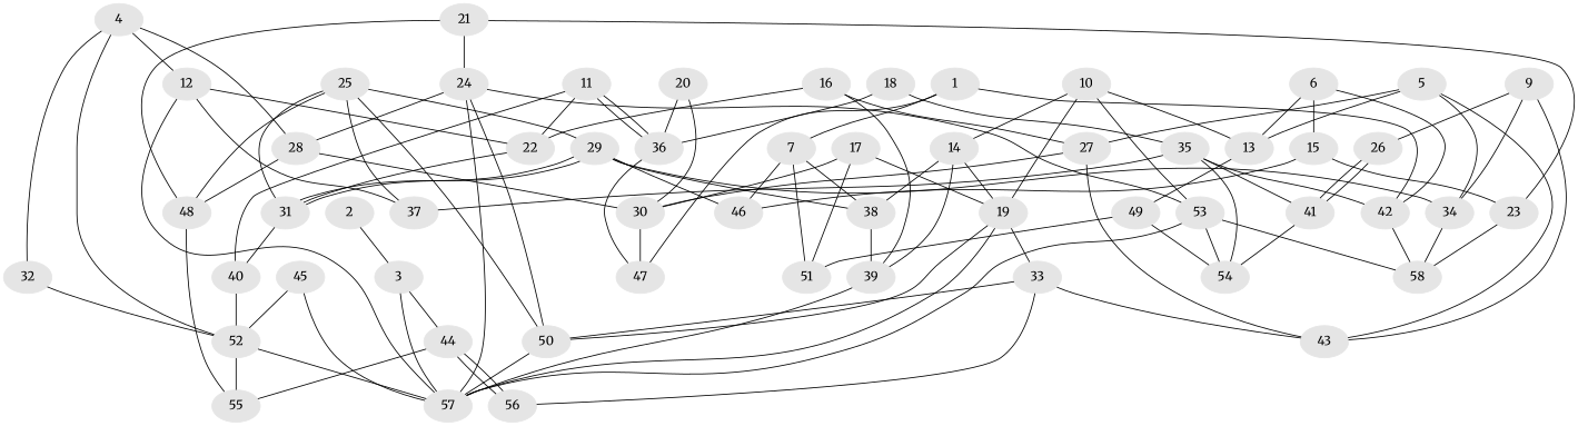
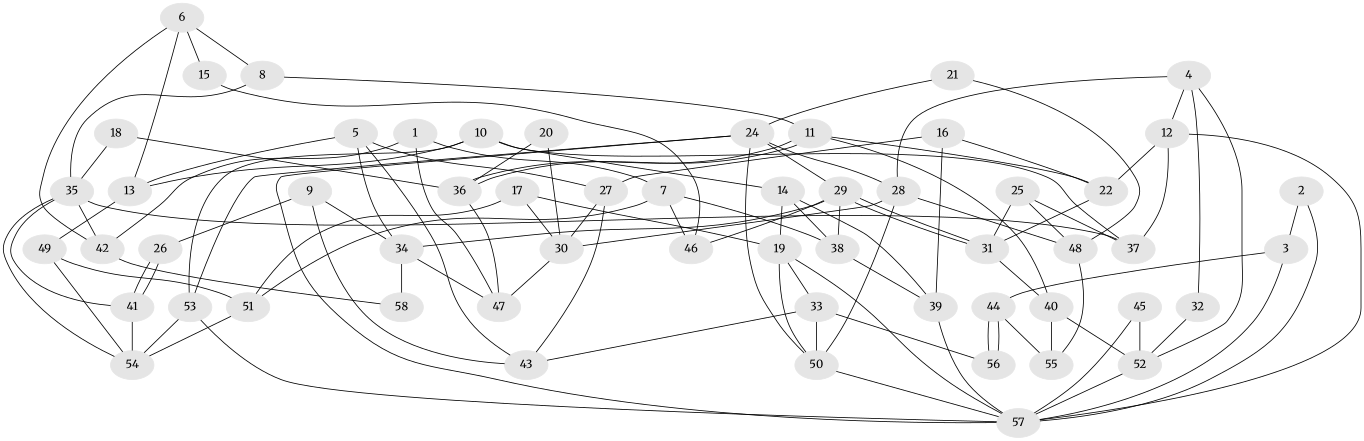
  graph {
    fontname=Merriweather
    node [color=gray90 fontname=Merriweather style=filled]
    edge [fontname=Merriweather]
    1
    7
    42
    47
    38
    46
    51
    58
    2
    3
    57
    44
    56
    55
    4
    12
    28
    32
    52
    37
    22
    30
    48
    5
    43
    13
    27
    34
    49
    6
+   8
    15
    11
    35
-   23
    39
    54
    36
    40
    41
    9
    26
    10
    14
    53
    19
    31
    33
    50
    16
    17
    18
    20
    21
    24
    25
    29
    45
    1 -- 7
    1 -- 42
    1 -- 47
    7 -- 38
    7 -- 46
    7 -- 51
    42 -- 58
    38 -- 39
+   51 -- 54
    2 -- 3
+   2 -- 57
    3 -- 57
    3 -- 44
    44 -- 56
    44 -- 56
    44 -- 55
    4 -- 12
    4 -- 28
    4 -- 32
    4 -- 52
    12 -- 57
    12 -- 37
    12 -- 22
    28 -- 30
    28 -- 48
    32 -- 52
    52 -- 57
-   52 -- 55
+   40 -- 55
    22 -- 31
    30 -- 47
    48 -- 55
    5 -- 43
    5 -- 13
    5 -- 27
    5 -- 34
    13 -- 49
    27 -- 30
    27 -- 43
+   34 -- 47
    34 -- 58
    49 -- 51
    49 -- 54
    6 -- 42
    6 -- 13
+   6 -- 8
    6 -- 15
+   8 -- 11
+   8 -- 35
    15 -- 46
-   15 -- 23
    11 -- 22
    11 -- 36
    11 -- 36
    11 -- 40
    35 -- 42
    35 -- 37
    35 -- 54
    35 -- 41
-   23 -- 58
    39 -- 57
    36 -- 47
    40 -- 52
    41 -- 54
    9 -- 43
    9 -- 34
    9 -- 26
    26 -- 41
    26 -- 41
-   10 -- 19
+   10 -- 37
    10 -- 13
    10 -- 14
    10 -- 53
    14 -- 38
    14 -- 39
    14 -- 19
-   53 -- 58
    53 -- 57
    53 -- 54
    19 -- 57
    19 -- 33
    19 -- 50
    31 -- 40
    33 -- 56
    33 -- 43
    33 -- 50
    50 -- 57
    16 -- 22
    16 -- 27
    16 -- 39
    17 -- 51
    17 -- 30
    17 -- 19
    18 -- 35
    18 -- 36
    20 -- 30
    20 -- 36
    21 -- 48
-   21 -- 23
    21 -- 24
    24 -- 57
    24 -- 28
    24 -- 53
    24 -- 50
    25 -- 37
    25 -- 48
    25 -- 31
-   25 -- 50
-   25 -- 29
+   28 -- 50
+   24 -- 29
    29 -- 38
    29 -- 46
    29 -- 34
    29 -- 31
    29 -- 31
    45 -- 57
    45 -- 52
  }
